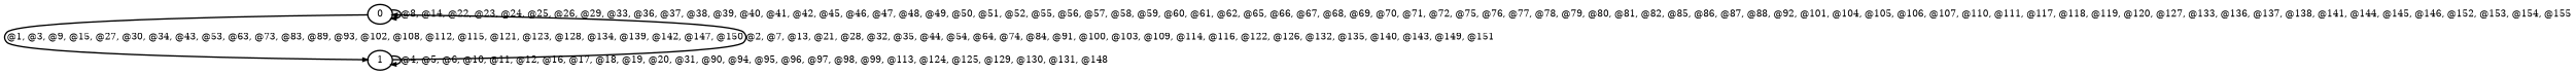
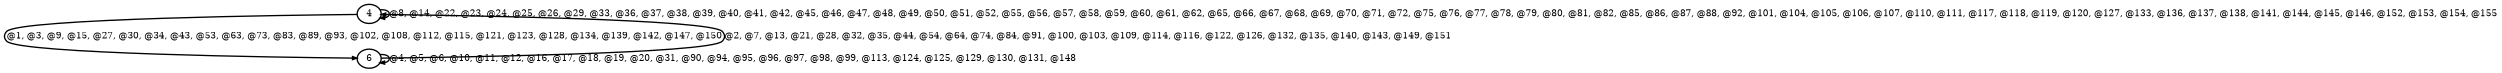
  digraph {
    node [fontsize=20 penwidth=3 shape=oval style=rounded]
    edge [arrowsize=1 color=black fontsize=20 penwidth=3 style=bold]
-   0
-   1
+   0 [label=4]
+   1 [label=6]
    0 -> 0 [label="@8, @14, @22, @23, @24, @25, @26, @29, @33, @36, @37, @38, @39, @40, @41, @42, @45, @46, @47, @48, @49, @50, @51, @52, @55, @56, @57, @58, @59, @60, @61, @62, @65, @66, @67, @68, @69, @70, @71, @72, @75, @76, @77, @78, @79, @80, @81, @82, @85, @86, @87, @88, @92, @101, @104, @105, @106, @107, @110, @111, @117, @118, @119, @120, @127, @133, @136, @137, @138, @141, @144, @145, @146, @152, @153, @154, @155"]
    0 -> 1 [label="@1, @3, @9, @15, @27, @30, @34, @43, @53, @63, @73, @83, @89, @93, @102, @108, @112, @115, @121, @123, @128, @134, @139, @142, @147, @150"]
    1 -> 0 [label="@2, @7, @13, @21, @28, @32, @35, @44, @54, @64, @74, @84, @91, @100, @103, @109, @114, @116, @122, @126, @132, @135, @140, @143, @149, @151"]
    1 -> 1 [label="@4, @5, @6, @10, @11, @12, @16, @17, @18, @19, @20, @31, @90, @94, @95, @96, @97, @98, @99, @113, @124, @125, @129, @130, @131, @148"]
  }
